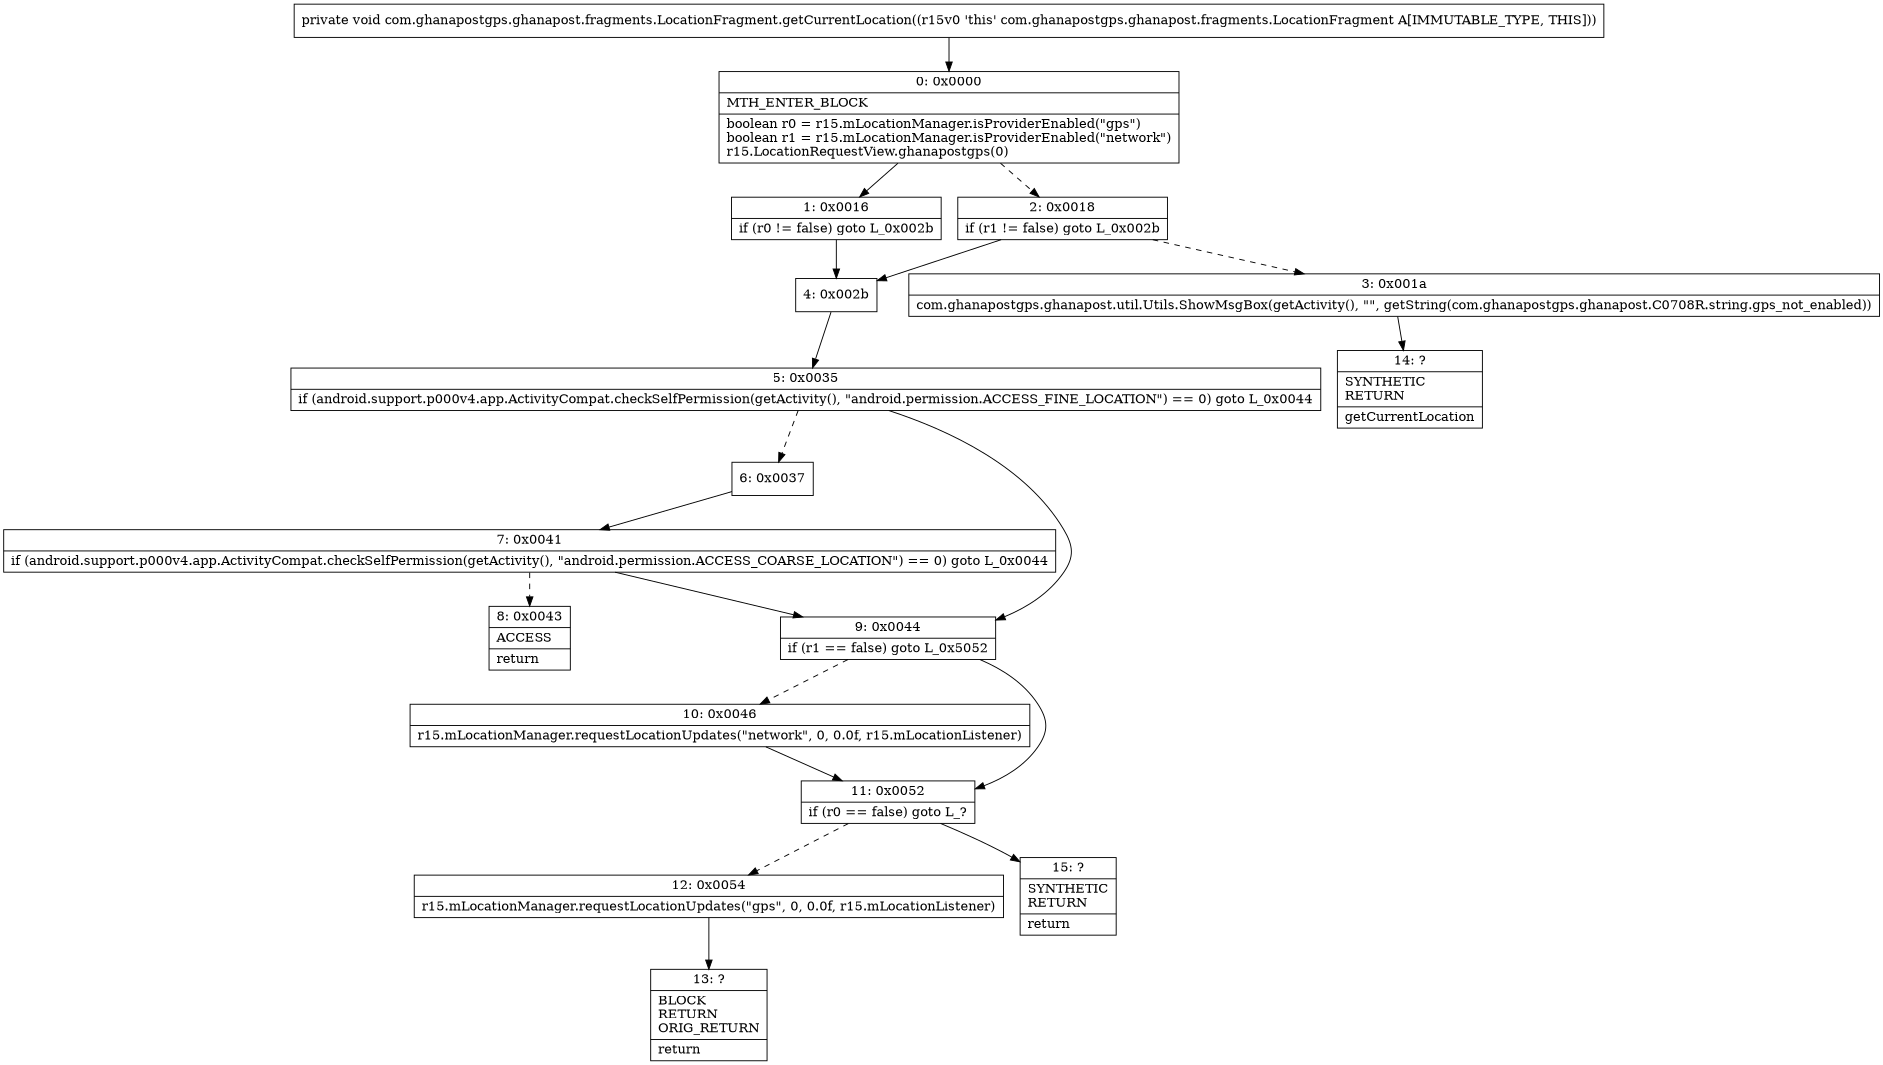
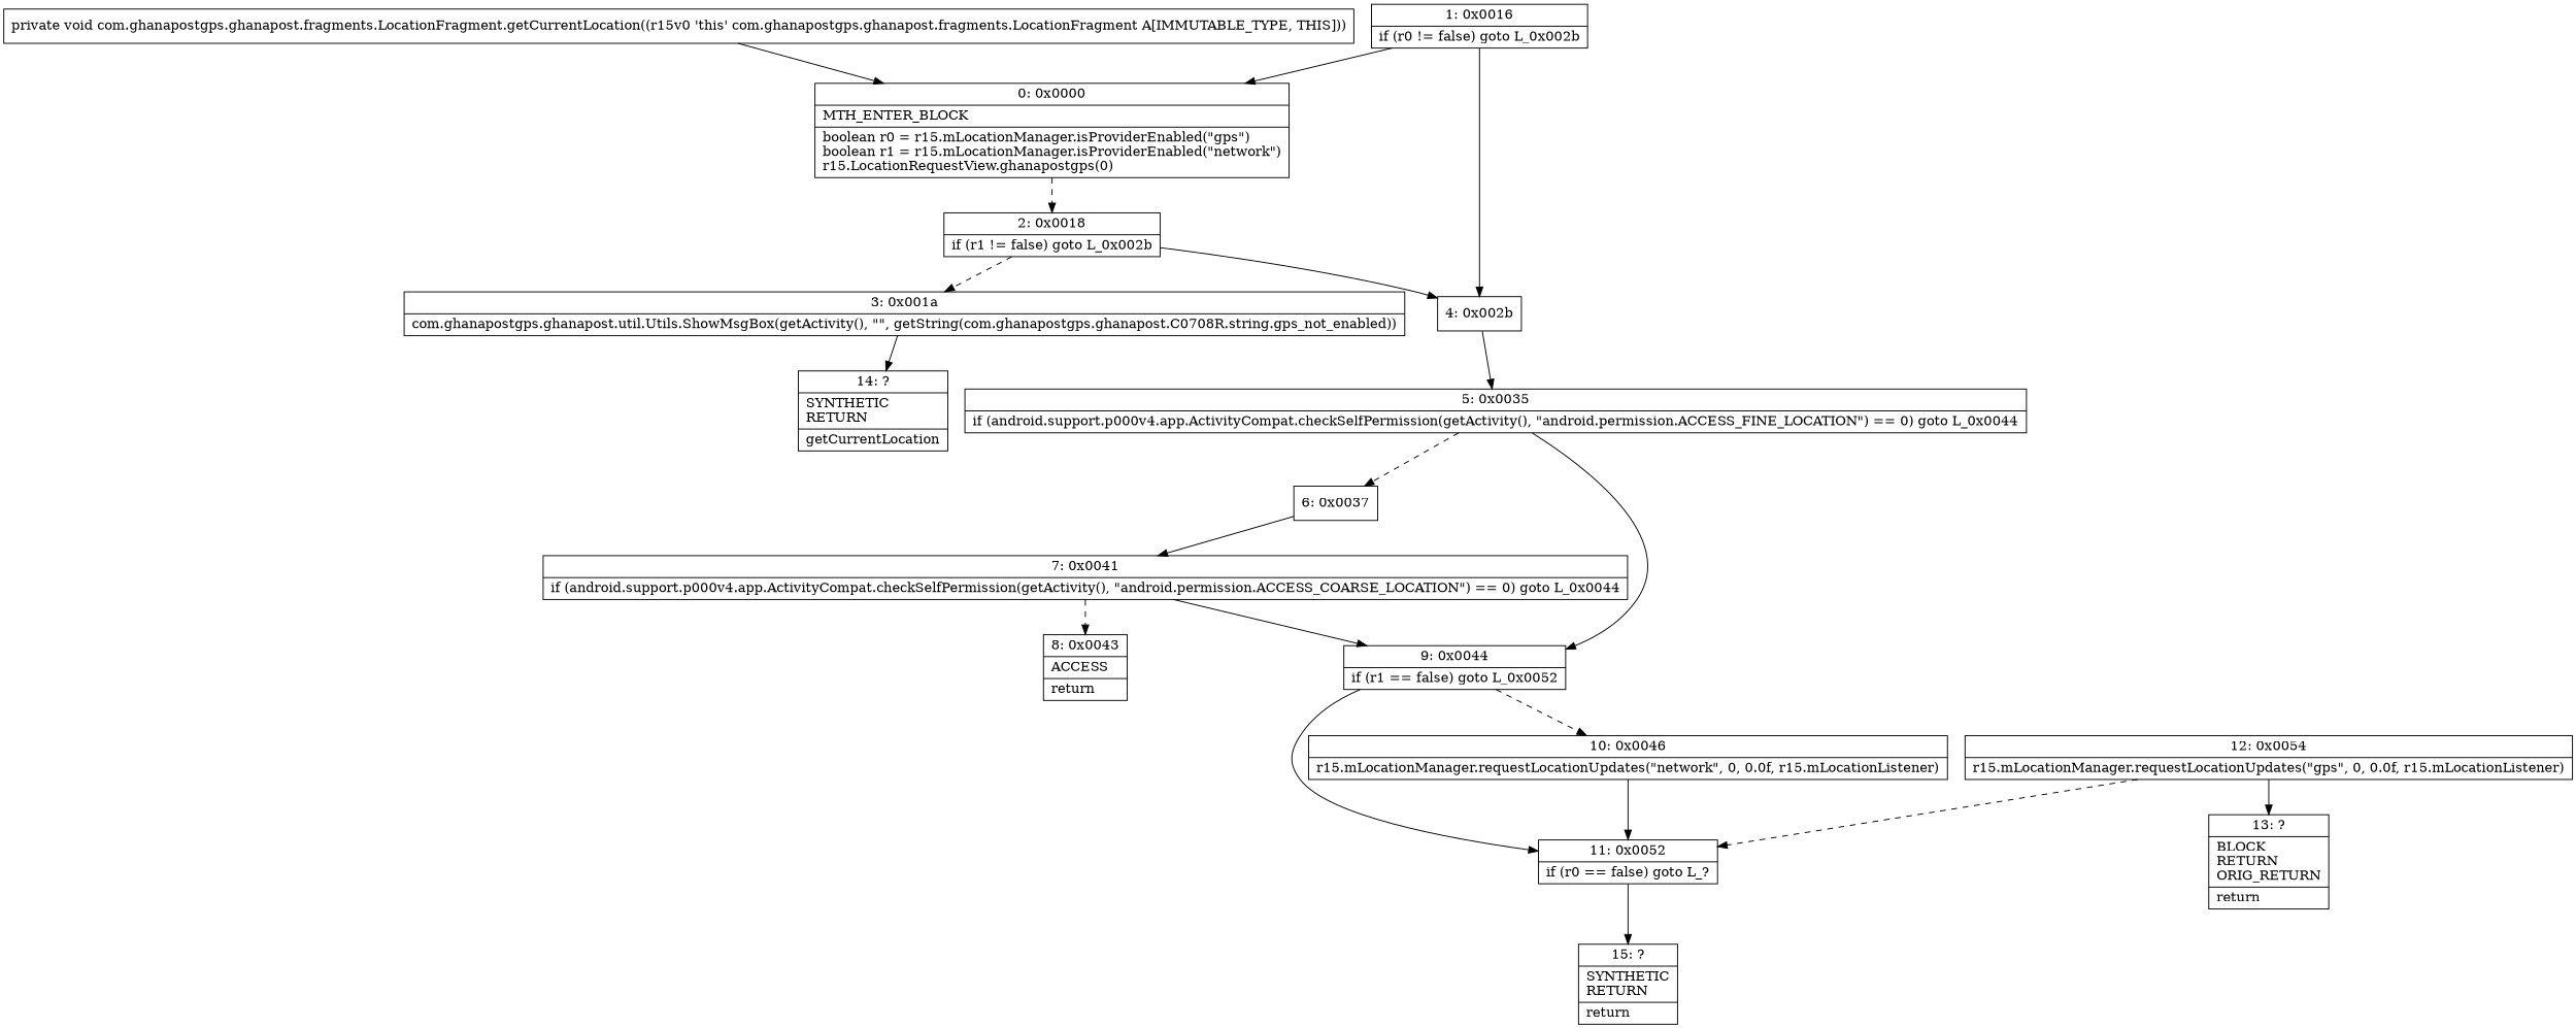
  digraph {
    node [shape=record]
    n1 [label="{0\:\ 0x0000|MTH_ENTER_BLOCK\l|boolean r0 = r15.mLocationManager.isProviderEnabled(\"gps\")\lboolean r1 = r15.mLocationManager.isProviderEnabled(\"network\")\lr15.LocationRequestView.ghanapostgps(0)\l}"]
    n2 [label="{1\:\ 0x0016|if (r0 != false) goto L_0x002b\l}"]
    n3 [label="{2\:\ 0x0018|if (r1 != false) goto L_0x002b\l}"]
    n4 [label="{4\:\ 0x002b}"]
    n5 [label="{3\:\ 0x001a|com.ghanapostgps.ghanapost.util.Utils.ShowMsgBox(getActivity(), \"\", getString(com.ghanapostgps.ghanapost.C0708R.string.gps_not_enabled))\l}"]
    n6 [label="{5\:\ 0x0035|if (android.support.p000v4.app.ActivityCompat.checkSelfPermission(getActivity(), \"android.permission.ACCESS_FINE_LOCATION\") == 0) goto L_0x0044\l}"]
    n7 [label="{14\:\ ?|SYNTHETIC\lRETURN\l|getCurrentLocation\l}"]
    n8 [label="{6\:\ 0x0037}"]
-   n9 [label="{9\:\ 0x0044|if (r1 == false) goto L_0x5052\l}"]
+   n9 [label="{9\:\ 0x0044|if (r1 == false) goto L_0x0052\l}"]
    n10 [label="{7\:\ 0x0041|if (android.support.p000v4.app.ActivityCompat.checkSelfPermission(getActivity(), \"android.permission.ACCESS_COARSE_LOCATION\") == 0) goto L_0x0044\l}"]
    n11 [label="{10\:\ 0x0046|r15.mLocationManager.requestLocationUpdates(\"network\", 0, 0.0f, r15.mLocationListener)\l}"]
    n12 [label="{11\:\ 0x0052|if (r0 == false) goto L_?\l}"]
    n13 [label="{8\:\ 0x0043|ACCESS\l|return\l}"]
    n14 [label="{12\:\ 0x0054|r15.mLocationManager.requestLocationUpdates(\"gps\", 0, 0.0f, r15.mLocationListener)\l}"]
    n15 [label="{15\:\ ?|SYNTHETIC\lRETURN\l|return\l}"]
    n16 [label="{13\:\ ?|BLOCK\lRETURN\lORIG_RETURN\l|return\l}"]
    n17 [label="{private void com.ghanapostgps.ghanapost.fragments.LocationFragment.getCurrentLocation((r15v0 'this' com.ghanapostgps.ghanapost.fragments.LocationFragment A[IMMUTABLE_TYPE, THIS])) }"]
-   n1 -> n2
+   n2 -> n1
    n1 -> n3 [style=dashed]
    n2 -> n4
    n3 -> n4
    n3 -> n5 [style=dashed]
    n4 -> n6
    n5 -> n7
    n6 -> n8 [style=dashed]
    n6 -> n9
    n8 -> n10
    n9 -> n11 [style=dashed]
    n9 -> n12
    n10 -> n9
    n10 -> n13 [style=dashed]
    n11 -> n12
-   n12 -> n14 [style=dashed]
+   n14 -> n12 [style=dashed]
    n12 -> n15
    n14 -> n16
    n17 -> n1
  }
